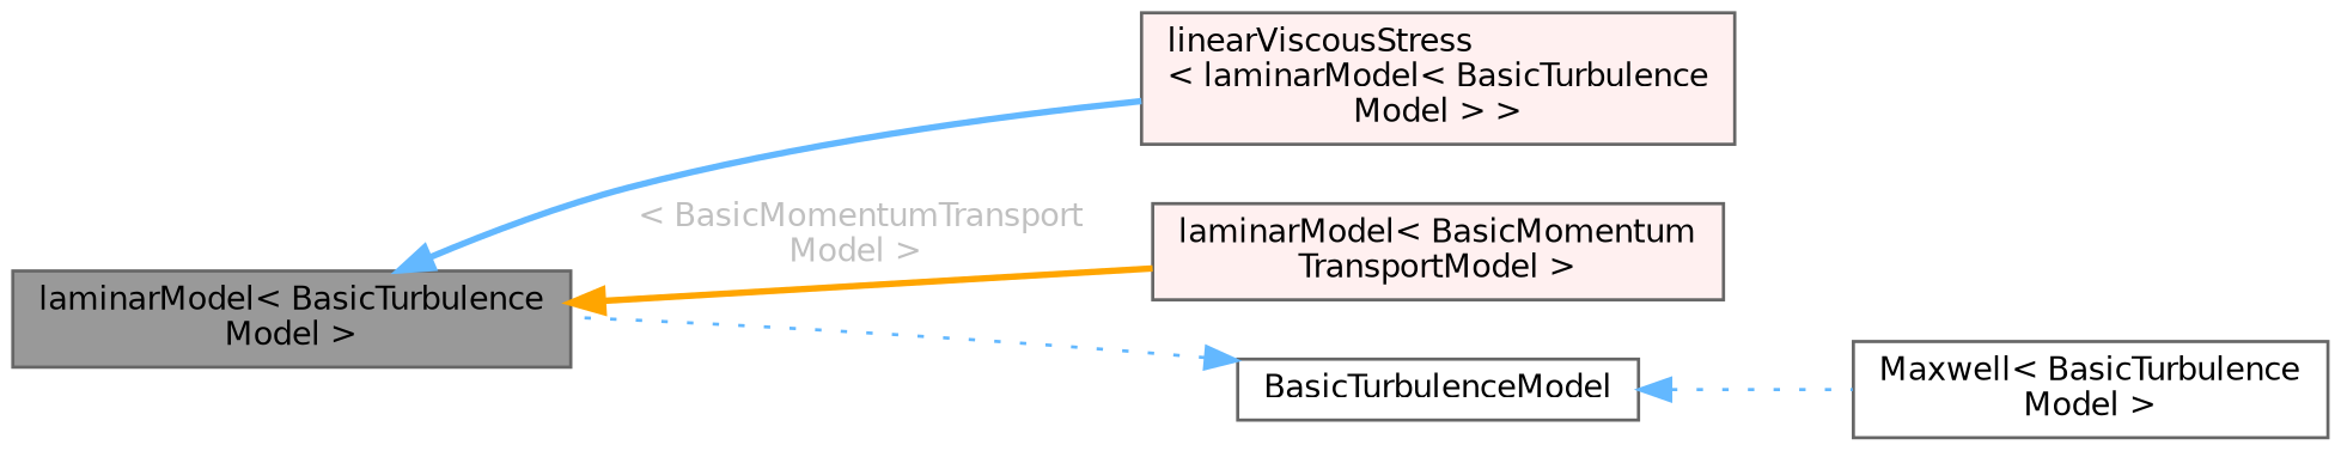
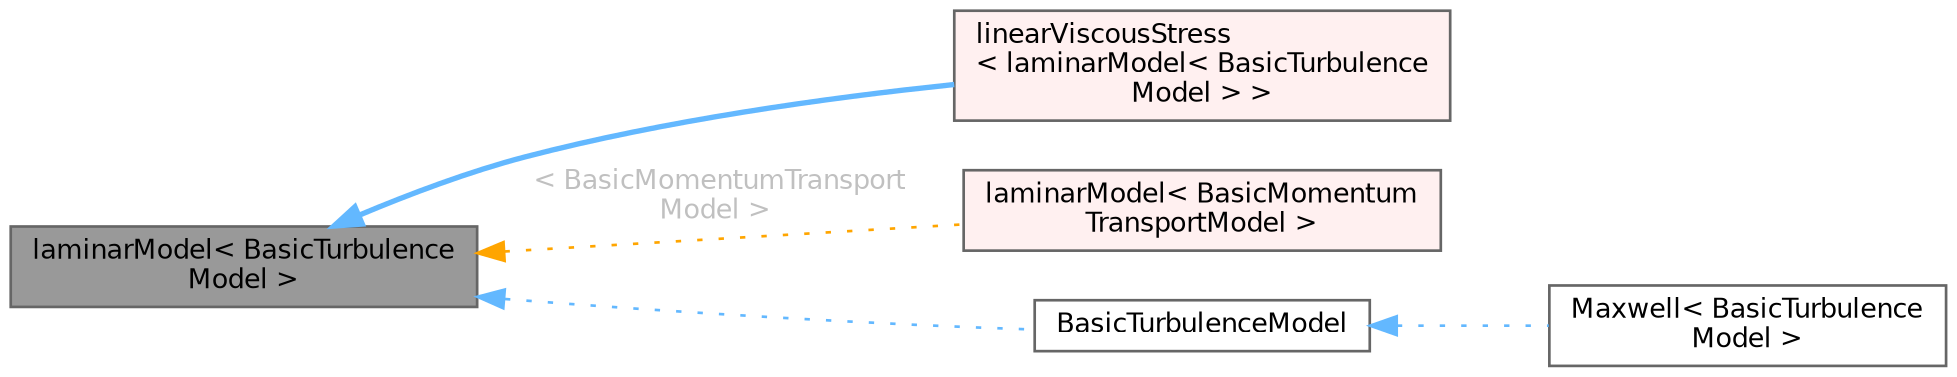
  digraph {
    rankdir=LR
    node [color=gray40 fillcolor="#FFF0F0" fontname=Helvetica fontsize=10 shape=box style=filled]
    edge [color=steelblue1 dir=back fontname=Helvetica fontsize=10 labelfontname=Helvetica labelfontsize=10 style=bold]
    n1 [fillcolor=grey60 fontcolor=black height=0.2 label="laminarModel\< BasicTurbulence\lModel \>" width=0.4]
    n2 [height=0.2 label="linearViscousStress\l\< laminarModel\< BasicTurbulence\lModel \> \>" width=0.4]
    n3 [height=0.2 label="laminarModel\< BasicMomentum\lTransportModel \>" width=0.4]
    n4 [fillcolor=white height=0.2 label="Maxwell\< BasicTurbulence\lModel \>" width=0.4]
    n5 [fillcolor=white height=0.2 label=BasicTurbulenceModel width=0.4]
    n1 -> n2
-   n1 -> n3 [color=orange fontcolor=grey label=" \< BasicMomentumTransport\lModel \>"]
-   n5 -> n1 [style=dotted]
+   n1 -> n3 [color=orange fontcolor=grey label=" \< BasicMomentumTransport\lModel \>" style=dotted]
+   n1 -> n5 [style=dotted]
    n5 -> n4 [style=dotted]
  }
